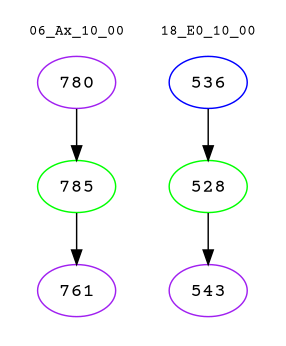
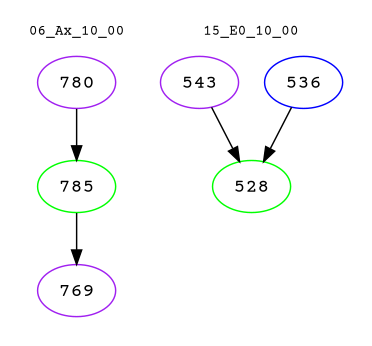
  digraph {
    fontname="Courier Prime"
    node [color=purple fontname="Courier Prime"]
    edge [color=black fontname="Courier Prime"]
    n1 [label=780]
    n2 [color=green label=785]
-   n3 [label=761]
+   n3 [label=769]
    n4 [color=blue label=536]
    n5 [color=green label=528]
    n6 [label=543]
    subgraph cluster_1 {
      color=white
      fontsize=10
      label="06_Ax_10_00"
      n1
      n2
      n3
    }
    subgraph cluster_2 {
      color=white
      fontsize=10
-     label="18_E0_10_00"
+     label="15_E0_10_00"
      n4
      n5
      n6
    }
    n1 -> n2
    n2 -> n3
    n4 -> n5
-   n5 -> n6
+   n6 -> n5
  }
